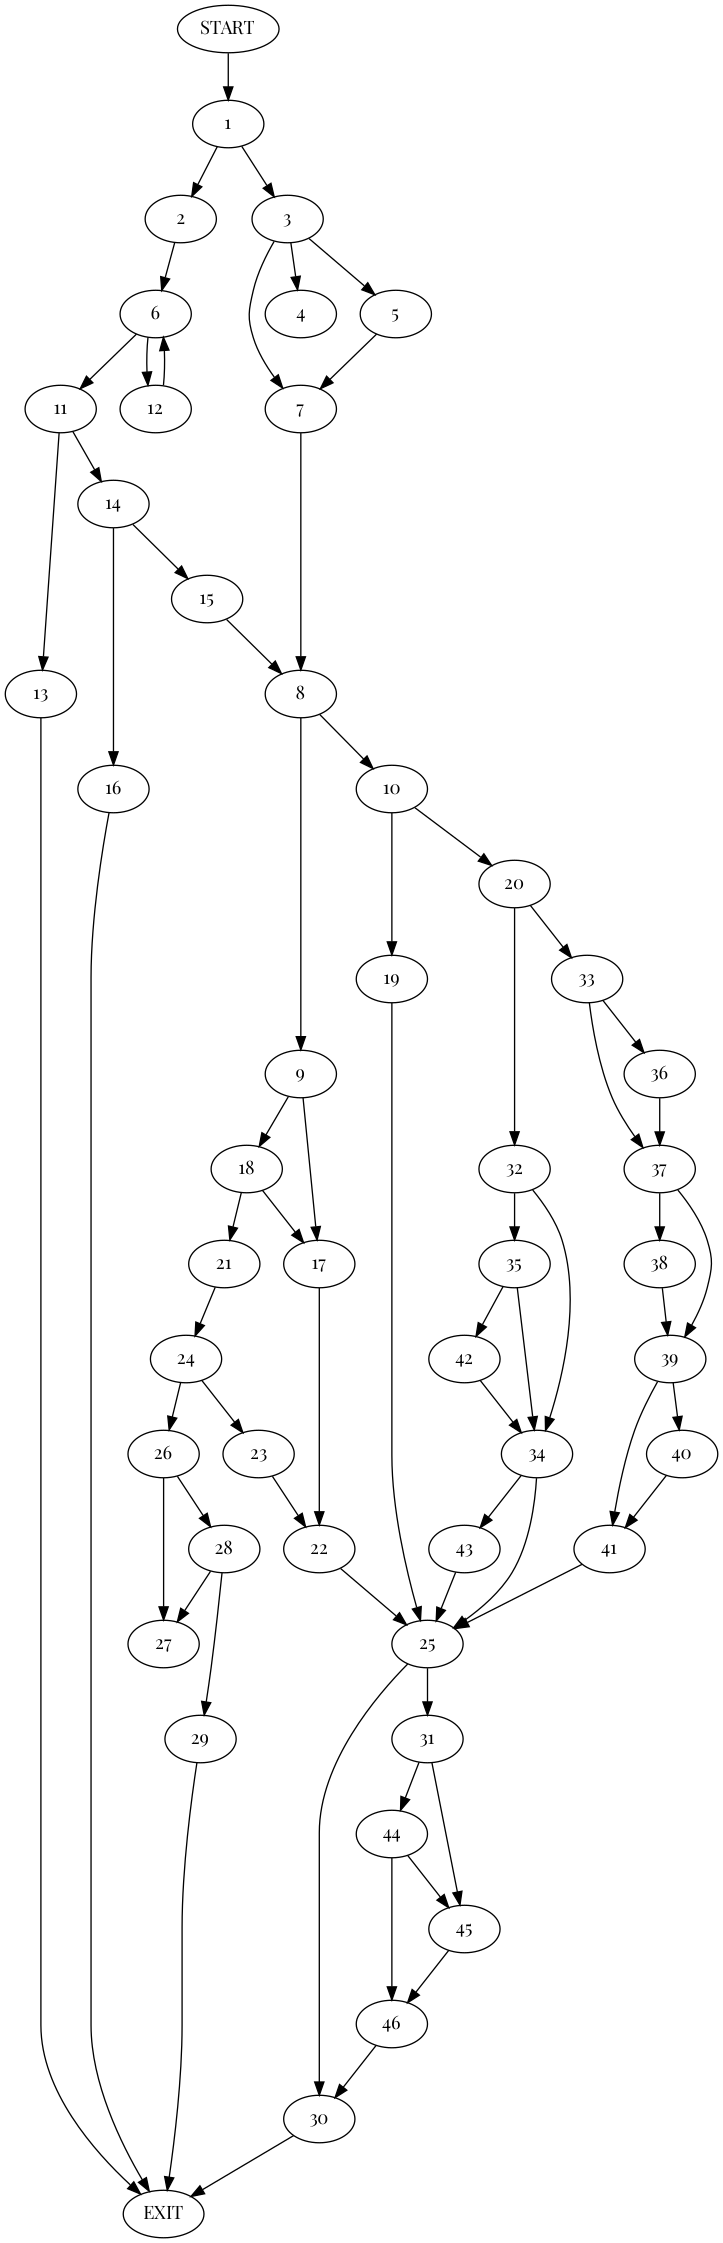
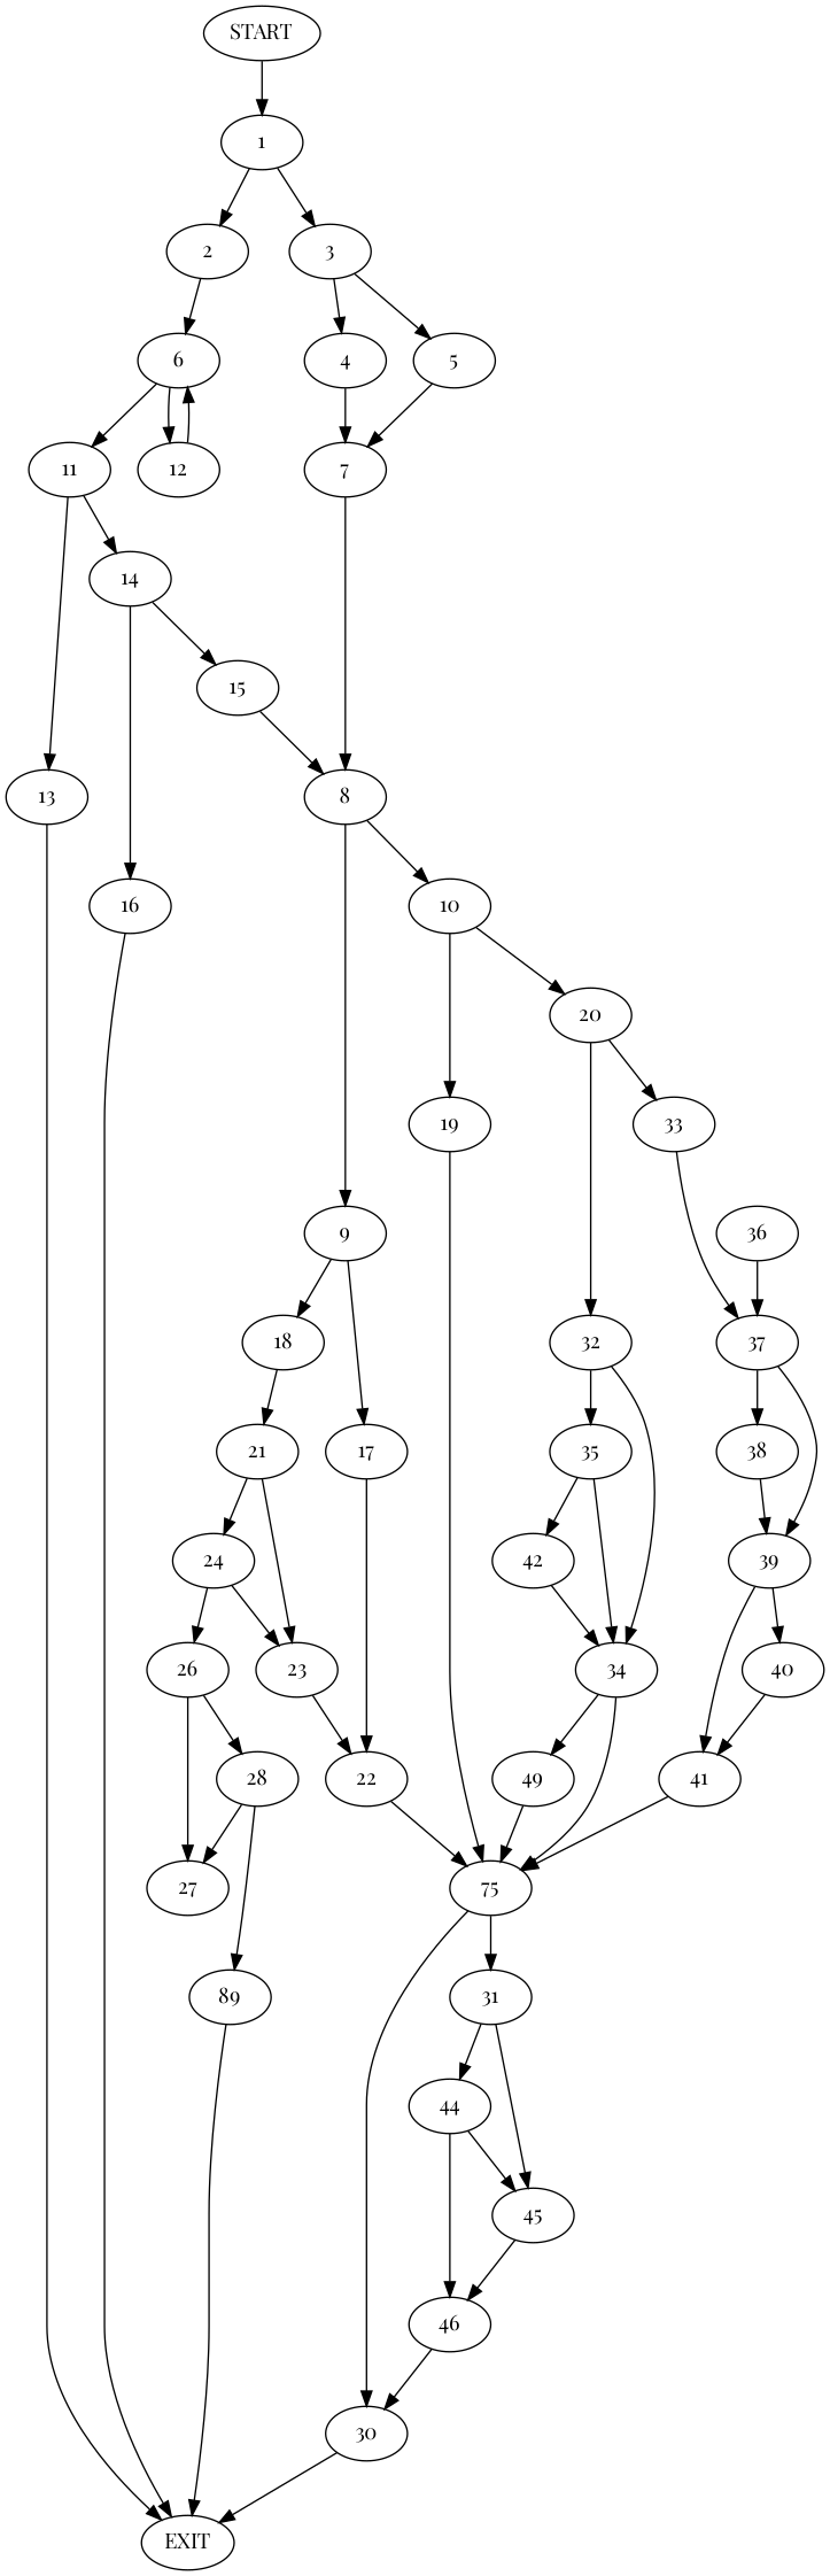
  digraph {
    fontname="Playfair Display"
    node [fontname="Playfair Display"]
    edge [fontname="Playfair Display"]
    n1 [label=START]
    1
    2
    3
    n5 [label=EXIT]
    6
    4
    5
    11
    12
    7
    8
    13
    14
    9
    10
    17
    18
    19
    20
    22
    21
-   25
+   25 [label=75]
    32
    33
    15
    16
    23
    24
    30
    31
    34
    35
    36
    37
    26
    27
    28
    44
    45
-   29
+   29 [label=89]
    46
-   43
+   43 [label=49]
    42
    38
    39
    40
    41
    n1 -> 1
    1 -> 2
    1 -> 3
    2 -> 6
    3 -> 4
    3 -> 5
    6 -> 11
    6 -> 12
-   3 -> 7
+   4 -> 7
    5 -> 7
    11 -> 13
    11 -> 14
    12 -> 6
    7 -> 8
    8 -> 9
    8 -> 10
    13 -> n5
    14 -> 15
    14 -> 16
    9 -> 17
    9 -> 18
    10 -> 19
    10 -> 20
    17 -> 22
-   18 -> 17
    18 -> 21
    19 -> 25
    20 -> 32
    20 -> 33
    22 -> 25
+   21 -> 23
    21 -> 24
    25 -> 30
    25 -> 31
    32 -> 34
    32 -> 35
-   33 -> 36
    33 -> 37
    15 -> 8
    16 -> n5
    23 -> 22
    24 -> 23
    24 -> 26
    30 -> n5
    31 -> 44
    31 -> 45
    34 -> 25
    34 -> 43
    35 -> 34
    35 -> 42
    36 -> 37
    37 -> 38
    37 -> 39
    26 -> 27
    26 -> 28
    28 -> 27
    28 -> 29
    44 -> 45
    44 -> 46
    45 -> 46
    29 -> n5
    46 -> 30
    43 -> 25
    42 -> 34
    38 -> 39
    39 -> 40
    39 -> 41
    40 -> 41
    41 -> 25
  }
